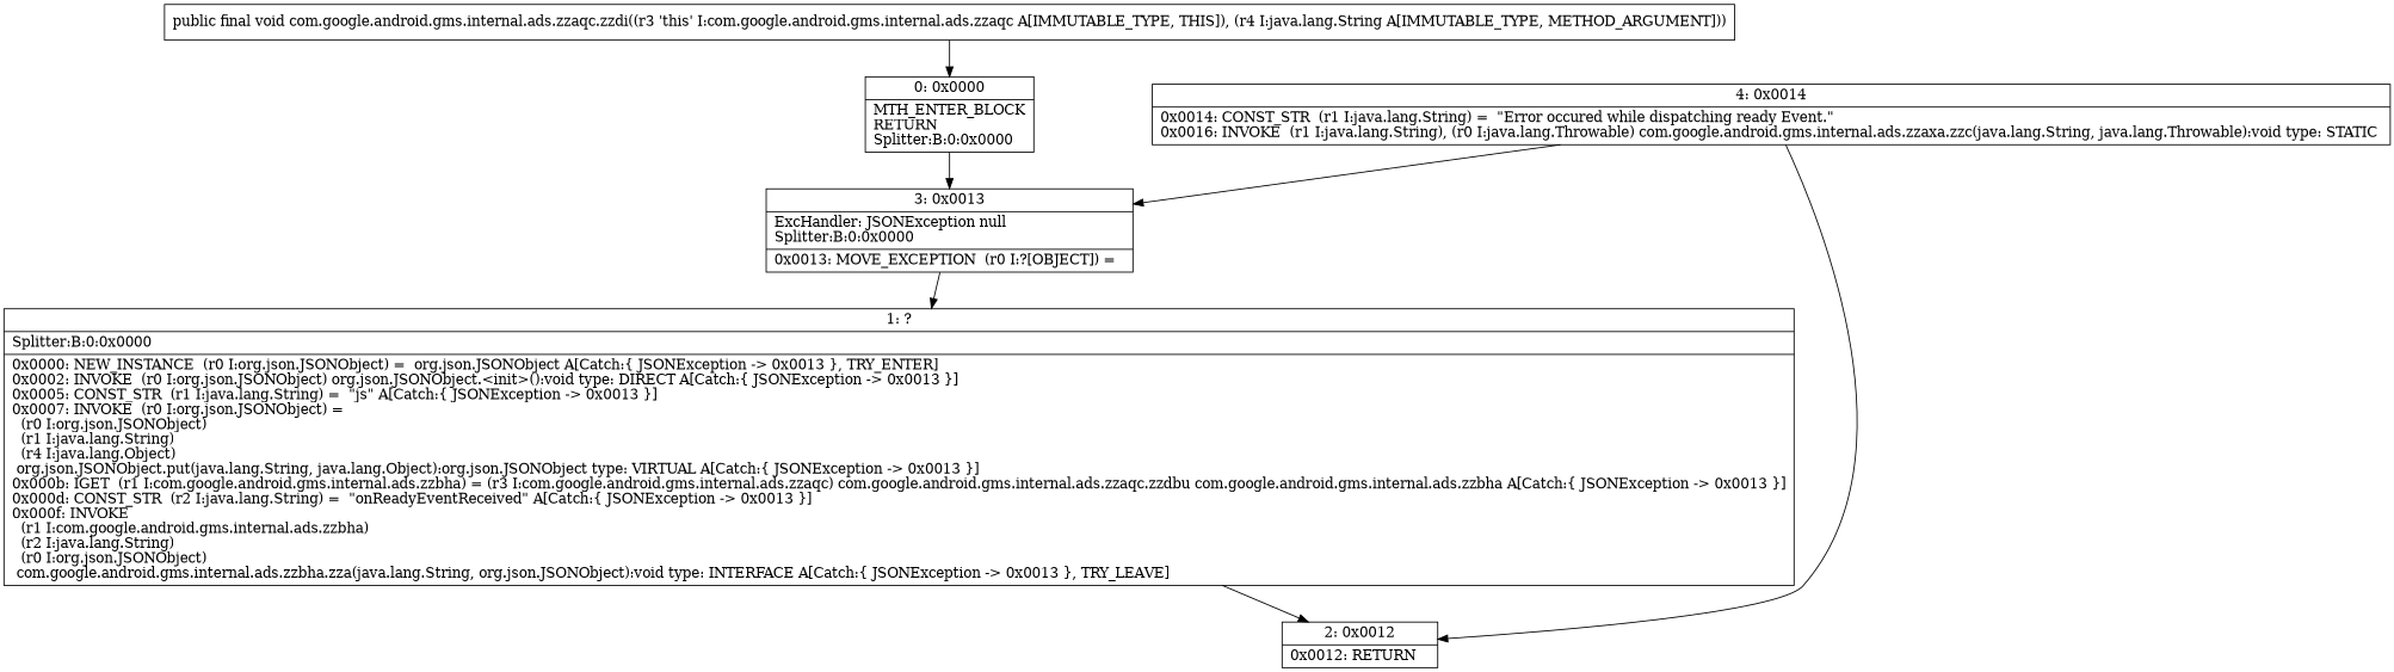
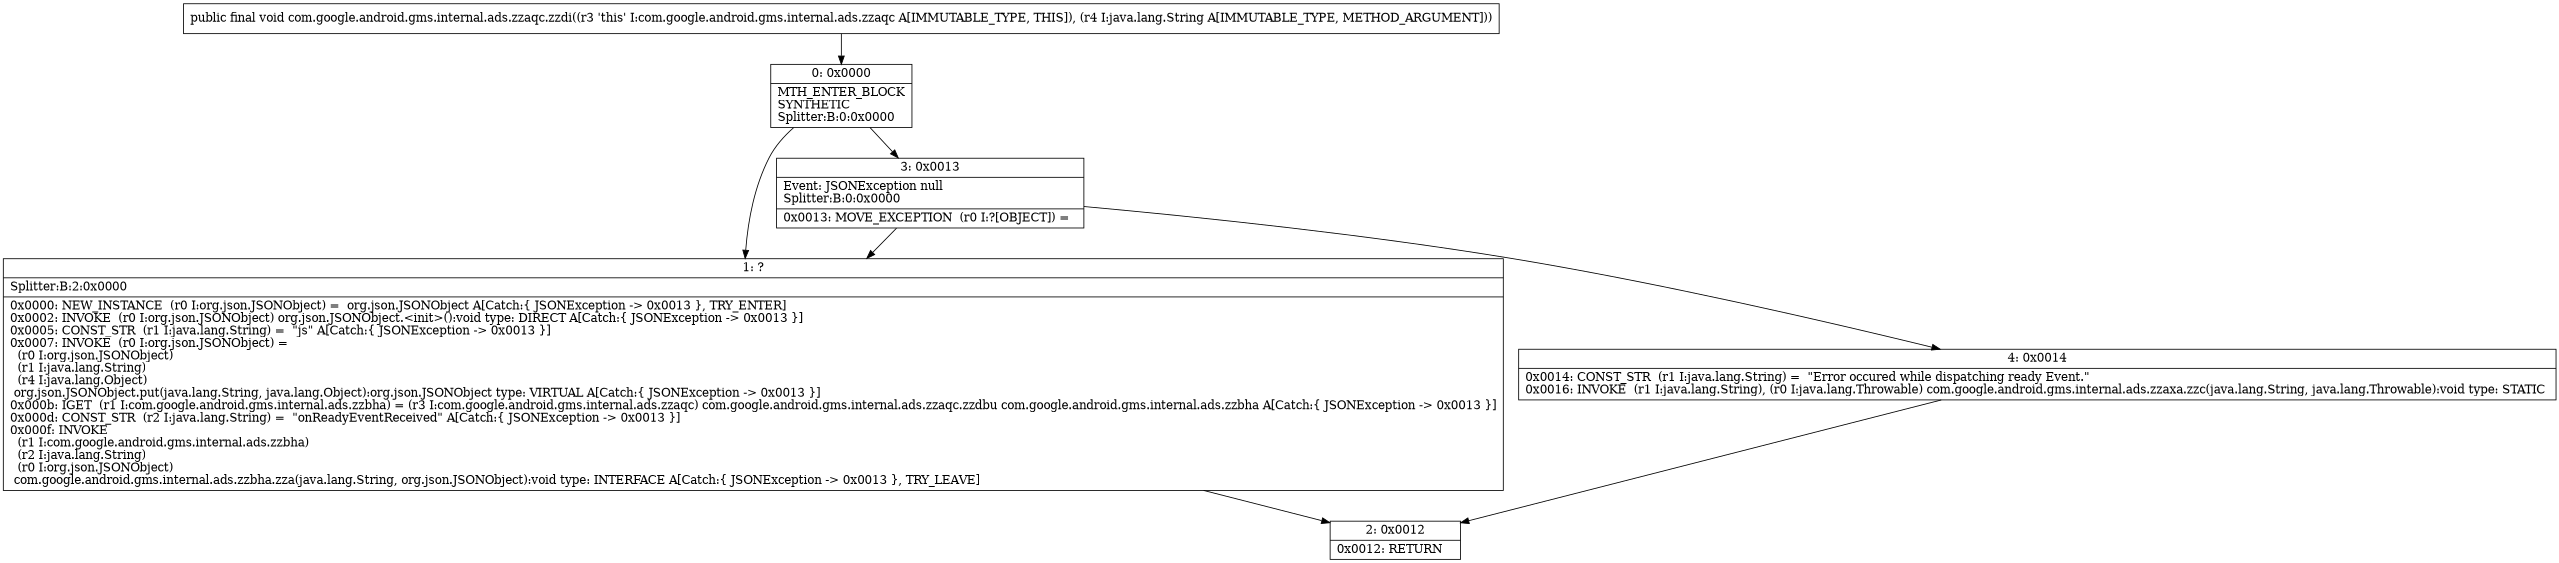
  digraph {
    node [shape=record]
-   n1 [label="{0\:\ 0x0000|MTH_ENTER_BLOCK\lRETURN\lSplitter:B:0:0x0000\l}"]
-   n2 [label="{1\:\ ?|Splitter:B:0:0x0000\l|0x0000: NEW_INSTANCE  (r0 I:org.json.JSONObject) =  org.json.JSONObject A[Catch:\{ JSONException \-\> 0x0013 \}, TRY_ENTER]\l0x0002: INVOKE  (r0 I:org.json.JSONObject) org.json.JSONObject.\<init\>():void type: DIRECT A[Catch:\{ JSONException \-\> 0x0013 \}]\l0x0005: CONST_STR  (r1 I:java.lang.String) =  \"js\" A[Catch:\{ JSONException \-\> 0x0013 \}]\l0x0007: INVOKE  (r0 I:org.json.JSONObject) = \l  (r0 I:org.json.JSONObject)\l  (r1 I:java.lang.String)\l  (r4 I:java.lang.Object)\l org.json.JSONObject.put(java.lang.String, java.lang.Object):org.json.JSONObject type: VIRTUAL A[Catch:\{ JSONException \-\> 0x0013 \}]\l0x000b: IGET  (r1 I:com.google.android.gms.internal.ads.zzbha) = (r3 I:com.google.android.gms.internal.ads.zzaqc) com.google.android.gms.internal.ads.zzaqc.zzdbu com.google.android.gms.internal.ads.zzbha A[Catch:\{ JSONException \-\> 0x0013 \}]\l0x000d: CONST_STR  (r2 I:java.lang.String) =  \"onReadyEventReceived\" A[Catch:\{ JSONException \-\> 0x0013 \}]\l0x000f: INVOKE  \l  (r1 I:com.google.android.gms.internal.ads.zzbha)\l  (r2 I:java.lang.String)\l  (r0 I:org.json.JSONObject)\l com.google.android.gms.internal.ads.zzbha.zza(java.lang.String, org.json.JSONObject):void type: INTERFACE A[Catch:\{ JSONException \-\> 0x0013 \}, TRY_LEAVE]\l}"]
-   n3 [label="{3\:\ 0x0013|ExcHandler: JSONException null\lSplitter:B:0:0x0000\l|0x0013: MOVE_EXCEPTION  (r0 I:?[OBJECT]) =  \l}"]
+   n1 [label="{0\:\ 0x0000|MTH_ENTER_BLOCK\lSYNTHETIC\lSplitter:B:0:0x0000\l}"]
+   n2 [label="{1\:\ ?|Splitter:B:2:0x0000\l|0x0000: NEW_INSTANCE  (r0 I:org.json.JSONObject) =  org.json.JSONObject A[Catch:\{ JSONException \-\> 0x0013 \}, TRY_ENTER]\l0x0002: INVOKE  (r0 I:org.json.JSONObject) org.json.JSONObject.\<init\>():void type: DIRECT A[Catch:\{ JSONException \-\> 0x0013 \}]\l0x0005: CONST_STR  (r1 I:java.lang.String) =  \"js\" A[Catch:\{ JSONException \-\> 0x0013 \}]\l0x0007: INVOKE  (r0 I:org.json.JSONObject) = \l  (r0 I:org.json.JSONObject)\l  (r1 I:java.lang.String)\l  (r4 I:java.lang.Object)\l org.json.JSONObject.put(java.lang.String, java.lang.Object):org.json.JSONObject type: VIRTUAL A[Catch:\{ JSONException \-\> 0x0013 \}]\l0x000b: IGET  (r1 I:com.google.android.gms.internal.ads.zzbha) = (r3 I:com.google.android.gms.internal.ads.zzaqc) com.google.android.gms.internal.ads.zzaqc.zzdbu com.google.android.gms.internal.ads.zzbha A[Catch:\{ JSONException \-\> 0x0013 \}]\l0x000d: CONST_STR  (r2 I:java.lang.String) =  \"onReadyEventReceived\" A[Catch:\{ JSONException \-\> 0x0013 \}]\l0x000f: INVOKE  \l  (r1 I:com.google.android.gms.internal.ads.zzbha)\l  (r2 I:java.lang.String)\l  (r0 I:org.json.JSONObject)\l com.google.android.gms.internal.ads.zzbha.zza(java.lang.String, org.json.JSONObject):void type: INTERFACE A[Catch:\{ JSONException \-\> 0x0013 \}, TRY_LEAVE]\l}"]
+   n3 [label="{3\:\ 0x0013|Event: JSONException null\lSplitter:B:0:0x0000\l|0x0013: MOVE_EXCEPTION  (r0 I:?[OBJECT]) =  \l}"]
    n4 [label="{2\:\ 0x0012|0x0012: RETURN   \l}"]
    n5 [label="{4\:\ 0x0014|0x0014: CONST_STR  (r1 I:java.lang.String) =  \"Error occured while dispatching ready Event.\" \l0x0016: INVOKE  (r1 I:java.lang.String), (r0 I:java.lang.Throwable) com.google.android.gms.internal.ads.zzaxa.zzc(java.lang.String, java.lang.Throwable):void type: STATIC \l}"]
    n6 [label="{public final void com.google.android.gms.internal.ads.zzaqc.zzdi((r3 'this' I:com.google.android.gms.internal.ads.zzaqc A[IMMUTABLE_TYPE, THIS]), (r4 I:java.lang.String A[IMMUTABLE_TYPE, METHOD_ARGUMENT])) }"]
+   n1 -> n2
    n1 -> n3
    n2 -> n4
    n3 -> n2
-   n5 -> n3
+   n3 -> n5
    n5 -> n4
    n6 -> n1
  }
